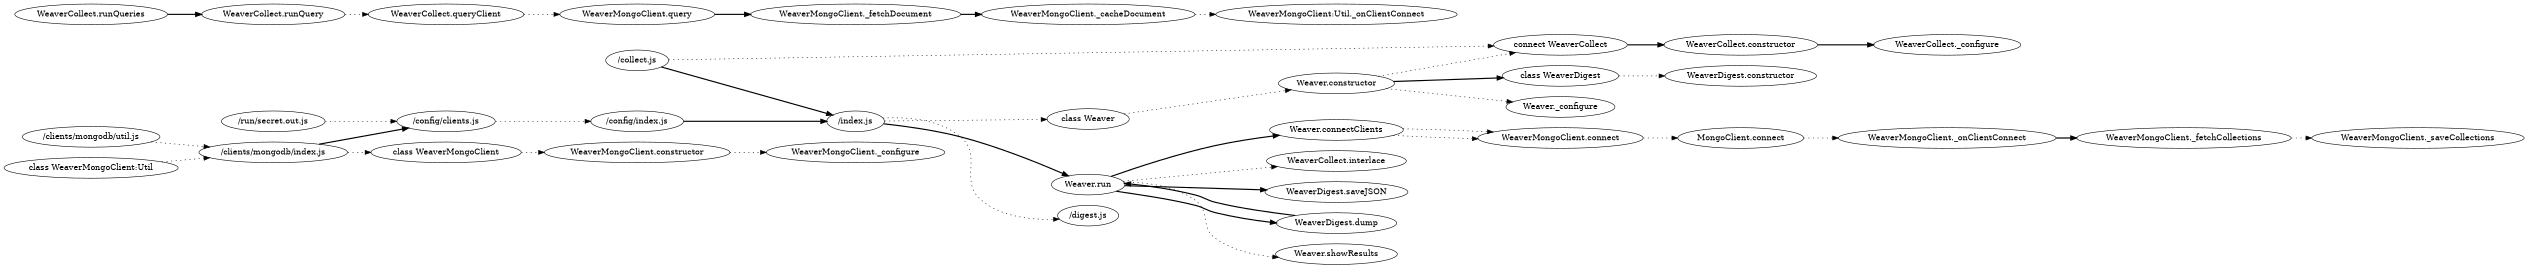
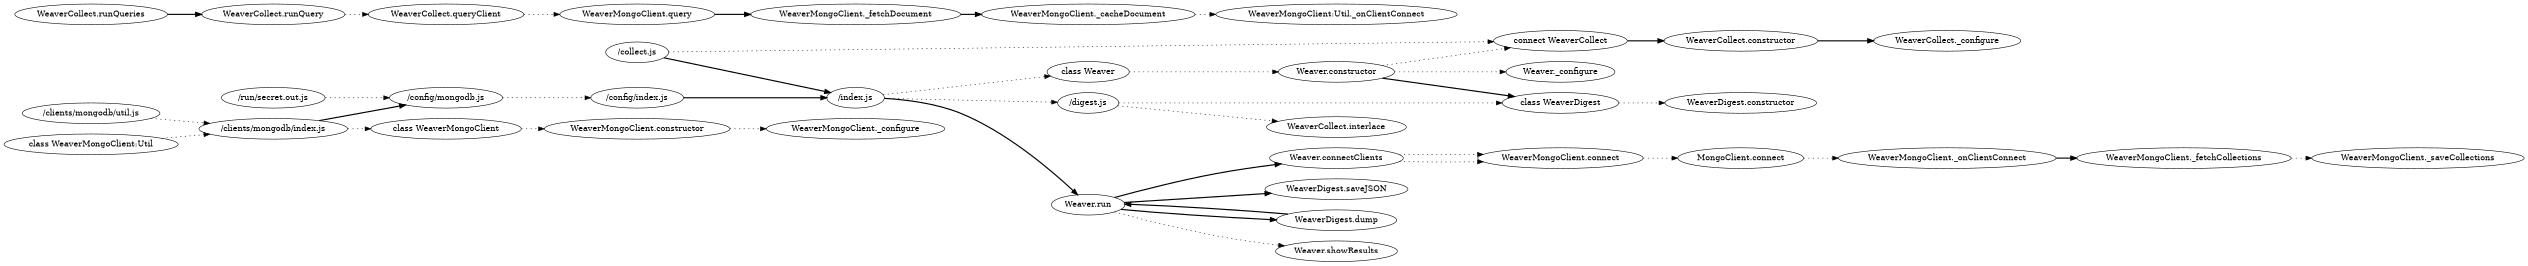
  digraph {
    rankdir=LR
    edge [style=dotted]
    n1 [label="/run/secret.out.js"]
-   "/config/clients.js"
+   "/config/clients.js" [label="/config/mongodb.js"]
    "/config/index.js"
    "/index.js"
    "/clients/mongodb/util.js"
    "/clients/mongodb/index.js"
    "class WeaverMongoClient"
    "WeaverMongoClient.constructor"
    "class WeaverMongoClient:Util"
    "WeaverMongoClient._configure"
    "class Weaver"
    "Weaver.run"
    "/digest.js"
    "/collect.js"
    n15 [label="connect WeaverCollect"]
    "WeaverCollect.constructor"
    "Weaver.constructor"
    "Weaver.connectClients"
    "WeaverCollect.interlace"
    "WeaverDigest.saveJSON"
    "WeaverDigest.dump"
    "Weaver.showResults"
    "class WeaverDigest"
    "WeaverDigest.constructor"
    "Weaver._configure"
    "WeaverCollect._configure"
    "WeaverMongoClient.connect"
    "WeaverCollect.runQueries"
    "WeaverCollect.runQuery"
    "MongoClient.connect"
    "WeaverMongoClient._onClientConnect"
    "WeaverMongoClient._fetchCollections"
    "WeaverMongoClient._saveCollections"
    "WeaverCollect.queryClient"
    "WeaverMongoClient.query"
    "WeaverMongoClient._fetchDocument"
    "WeaverMongoClient._cacheDocument"
    n38 [label="WeaverMongoClient:Util._onClientConnect"]
    n1 -> "/config/clients.js"
    "/config/clients.js" -> "/config/index.js"
    "/config/index.js" -> "/index.js" [style=bold]
    "/index.js" -> "class Weaver"
    "/index.js" -> "Weaver.run" [style=bold]
    "/index.js" -> "/digest.js"
    "/clients/mongodb/util.js" -> "/clients/mongodb/index.js"
    "/clients/mongodb/index.js" -> "/config/clients.js" [style=bold]
    "/clients/mongodb/index.js" -> "class WeaverMongoClient"
    "class WeaverMongoClient" -> "WeaverMongoClient.constructor"
    "WeaverMongoClient.constructor" -> "WeaverMongoClient._configure"
    "class WeaverMongoClient:Util" -> "/clients/mongodb/index.js"
    "class Weaver" -> "Weaver.constructor"
    "Weaver.run" -> "Weaver.connectClients" [style=bold]
-   "Weaver.run" -> "WeaverCollect.interlace"
+   "/digest.js" -> "WeaverCollect.interlace"
    "Weaver.run" -> "WeaverDigest.saveJSON" [style=bold]
    "Weaver.run" -> "WeaverDigest.dump" [style=bold]
    "Weaver.run" -> "Weaver.showResults"
+   "/digest.js" -> "class WeaverDigest"
    "/collect.js" -> "/index.js" [style=bold]
    "/collect.js" -> n15
    n15 -> "WeaverCollect.constructor" [style=bold]
    "WeaverCollect.constructor" -> "WeaverCollect._configure" [style=bold]
    "Weaver.constructor" -> n15
    "Weaver.constructor" -> "class WeaverDigest" [style=bold]
    "Weaver.constructor" -> "Weaver._configure"
    "Weaver.connectClients" -> "WeaverMongoClient.connect"
    "Weaver.connectClients" -> "WeaverMongoClient.connect"
    "WeaverDigest.dump" -> "Weaver.run" [style=bold]
    "class WeaverDigest" -> "WeaverDigest.constructor"
    "WeaverMongoClient.connect" -> "MongoClient.connect"
    "WeaverCollect.runQueries" -> "WeaverCollect.runQuery" [style=bold]
    "WeaverCollect.runQuery" -> "WeaverCollect.queryClient"
    "MongoClient.connect" -> "WeaverMongoClient._onClientConnect"
    "WeaverMongoClient._onClientConnect" -> "WeaverMongoClient._fetchCollections" [style=bold]
    "WeaverMongoClient._fetchCollections" -> "WeaverMongoClient._saveCollections"
    "WeaverCollect.queryClient" -> "WeaverMongoClient.query"
    "WeaverMongoClient.query" -> "WeaverMongoClient._fetchDocument" [style=bold]
    "WeaverMongoClient._fetchDocument" -> "WeaverMongoClient._cacheDocument" [style=bold]
    "WeaverMongoClient._cacheDocument" -> n38
  }
